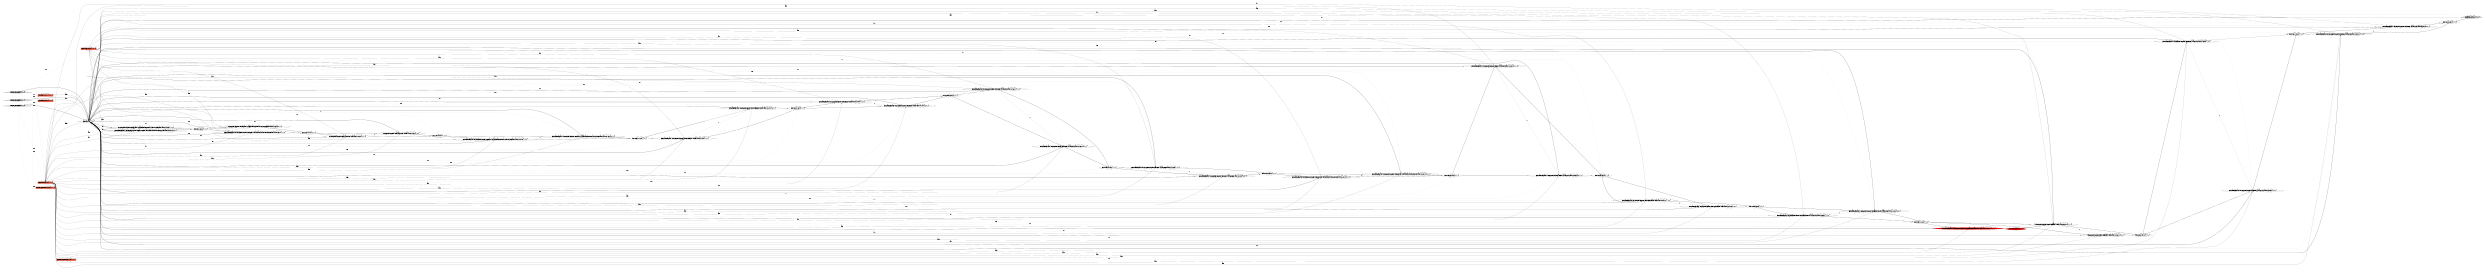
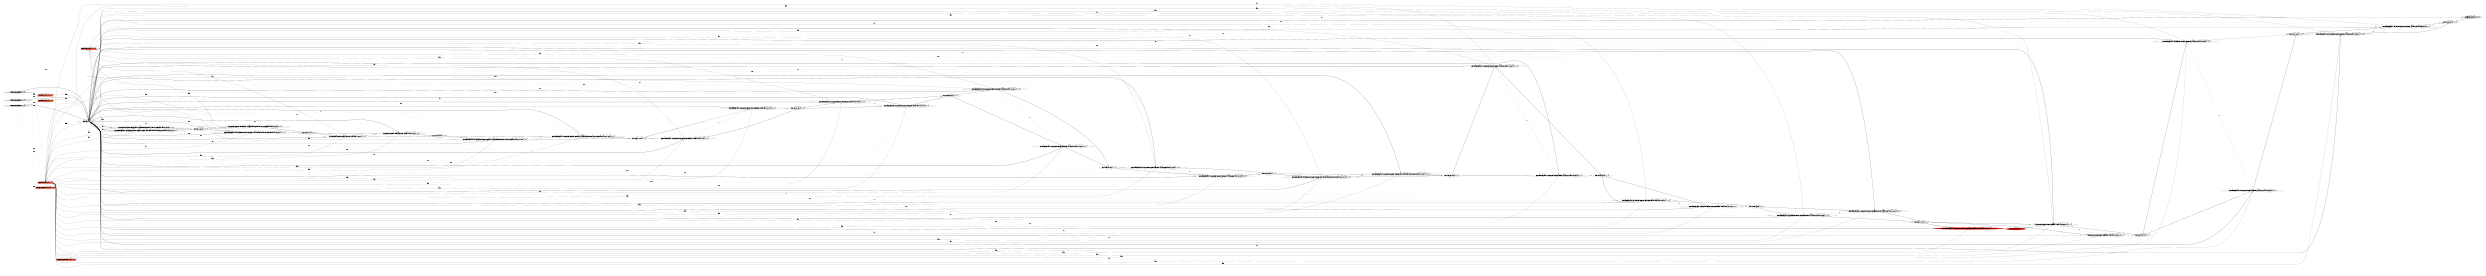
  digraph {
    rankdir=LR
    node [fillcolor=white shape=ellipse style=filled]
    edge [style=bold]
    n1 [label="getOrCreateConfiguration((KMS2Component)component).setOperation((org.apache.camel.component.aws2.kms.KMS2Operations)value)@@@10@@@['1', '1', '0']"]
    n2 [label="return true@@@11@@@['1', '1', '1']"]
    n3 [label="getOrCreateConfiguration((MQ2Component)component).setOperation((org.apache.camel.component.aws2.mq.MQ2Operations)value)@@@10@@@['0', '0', '1']"]
    n4 [label="getOrCreateConfiguration((KMS2Component)component).setOverrideEndpoint((boolean)value)@@@12@@@['1', '1', '0']"]
    n5 [label="getOrCreateConfiguration((MQ2Component)component).setOverrideEndpoint((boolean)value)@@@12@@@['0', '0', '1']"]
    n6 [label="getOrCreateConfiguration((KMS2Component)component).setUriEndpointOverride((java.lang.String)value)@@@26@@@['1', '1', '0']"]
    n7 [label="getOrCreateConfiguration((MQ2Component)component).setUriEndpointOverride((java.lang.String)value)@@@26@@@['0', '0', '1']"]
    n8 [label="return true@@@27@@@['1', '1', '1']"]
    n9 [label="((MQ2Component)component).setAutowiredEnabled((boolean)value)@@@28@@@['0', '0', '1']"]
    n10 [label="((KMS2Component)component).setAutowiredEnabled((boolean)value)@@@30@@@['1', '1', '0']"]
    n11 [fillcolor=red label="getOrCreateConfiguration((KMS2Component)component).setUseDefaultCredentialsProvider((boolean)value)@@@28@@@['0', '1', '0']"]
    n12 [label="return true@@@9@@@['1', '1', '1']"]
    n13 [fillcolor=lightgray label="setPropertyOnComponent['0', '1', '0']" shape=diamond]
    n14 [fillcolor=tomato label="String name@@@2@@@['0', '1', '0']" shape=box]
    n15 [fillcolor=tomato label="Component component@@@2@@@['0', '1', '0']" shape=box]
    n16 [label="name@@@3@@@['1', '1', '1']" shape=diamond]
    n17 [fillcolor=tomato label="Object value@@@2@@@['1', '1', '1']" shape=box]
    n18 [label="((MQ2Component)component).setConfiguration((org.apache.camel.component.aws2.mq.MQ2Configuration)value)@@@6@@@['0', '0', '1']"]
    n19 [label="return true@@@7@@@['1', '1', '1']"]
    n20 [label="((MQ2Component)component).setLazyStartProducer((boolean)value)@@@8@@@['0', '0', '1']"]
    n21 [label="((KMS2Component)component).setLazyStartProducer((boolean)value)@@@8@@@['1', '1', '0']"]
    n22 [label="getOrCreateConfiguration((MQ2Component)component).setAmazonMqClient((software.amazon.awssdk.services.mq.MqClient)value)@@@4@@@['0', '0', '1']"]
    n23 [label="return true@@@5@@@['1', '1', '1']"]
    n24 [label="getOrCreateConfiguration((KMS2Component)component).setTrustAllCertificates((boolean)value)@@@24@@@['1', '1', '0']"]
    n25 [label="return true@@@25@@@['1', '1', '1']"]
    n26 [label="getOrCreateConfiguration((MQ2Component)component).setTrustAllCertificates((boolean)value)@@@24@@@['0', '0', '1']"]
    n27 [label="getOrCreateConfiguration((KMS2Component)component).setSecretKey((java.lang.String)value)@@@34@@@['1', '1', '0']"]
    n28 [label="getOrCreateConfiguration((KMS2Component)component).setProxyPort((java.lang.Integer)value)@@@18@@@['1', '1', '0']"]
    n29 [label="getOrCreateConfiguration((KMS2Component)component).setPojoRequest((boolean)value)@@@14@@@['1', '1', '0']"]
    n30 [label="getOrCreateConfiguration((KMS2Component)component).setAccessKey((java.lang.String)value)@@@32@@@['1', '1', '0']"]
    n31 [label="((KMS2Component)component).setConfiguration((org.apache.camel.component.aws2.kms.KMS2Configuration)value)@@@4@@@['1', '1', '0']"]
    n32 [label="getOrCreateConfiguration((KMS2Component)component).setRegion((java.lang.String)value)@@@22@@@['1', '1', '0']"]
    n33 [label="getOrCreateConfiguration((KMS2Component)component).setProxyHost((java.lang.String)value)@@@16@@@['1', '1', '0']"]
    n34 [label="getOrCreateConfiguration((KMS2Component)component).setKmsClient((software.amazon.awssdk.services.kms.KmsClient)value)@@@6@@@['1', '1', '0']"]
    n35 [label="getOrCreateConfiguration((KMS2Component)component).setProxyProtocol((software.amazon.awssdk.core.Protocol)value)@@@20@@@['1', '1', '0']"]
    n36 [label="return true@@@23@@@['1', '1', '1']"]
    n37 [label="getOrCreateConfiguration((MQ2Component)component).setSecretKey((java.lang.String)value)@@@32@@@['0', '0', '1']"]
    n38 [label="return true@@@33@@@['1', '1', '1']"]
    n39 [label="return true@@@21@@@['1', '1', '1']"]
    n40 [label="getOrCreateConfiguration((MQ2Component)component).setRegion((java.lang.String)value)@@@22@@@['0', '0', '1']"]
    n41 [label="getOrCreateConfiguration((MQ2Component)component).setProxyPort((java.lang.Integer)value)@@@18@@@['0', '0', '1']"]
    n42 [label="return true@@@19@@@['1', '1', '1']"]
    n43 [label="return true@@@17@@@['1', '1', '1']"]
    n44 [label="getOrCreateConfiguration((MQ2Component)component).setProxyProtocol((software.amazon.awssdk.core.Protocol)value)@@@20@@@['0', '0', '1']"]
    n45 [label="getOrCreateConfiguration((MQ2Component)component).setPojoRequest((boolean)value)@@@14@@@['0', '0', '1']"]
    n46 [label="return true@@@31@@@['1', '1', '1']"]
    n47 [fillcolor=lightgray label="return false@@@34@@@['1', '1', '1']"]
    n48 [label="getOrCreateConfiguration((MQ2Component)component).setAccessKey((java.lang.String)value)@@@30@@@['0', '0', '1']"]
    n49 [label="getOrCreateConfiguration((MQ2Component)component).setProxyHost((java.lang.String)value)@@@16@@@['0', '0', '1']"]
    n50 [label="return true@@@13@@@['1', '1', '1']"]
    n51 [fillcolor=red label="return true@@@29@@@['0', '1', '0']"]
    n52 [label="return true@@@15@@@['1', '1', '1']"]
    n53 [label="return true@@@29@@@['1', '1', '1']"]
    n54 [fillcolor=tomato label="Object value@@@2@@@['1', '0', '0']" shape=box]
    n55 [fillcolor=lightgray label="setPropertyOnComponent['1', '0', '0']" shape=diamond]
    n56 [fillcolor=tomato label="String name@@@2@@@['0', '0', '1']" shape=box]
    n57 [fillcolor=lightgray label="setPropertyOnComponent['0', '0', '1']" shape=diamond]
    n58 [fillcolor=tomato label="Component component@@@2@@@['0', '0', '1']" shape=box]
    n1 -> n2
    n1 -> n3 [label=0 style=dashed]
    n2 -> n4
    n2 -> n5
    n3 -> n2
    n4 -> n5 [label=0 style=dashed]
    n4 -> n50
    n5 -> n50
    n6 -> n7 [label=0 style=dashed]
    n6 -> n8
    n7 -> n8
    n8 -> n9
    n8 -> n10
    n8 -> n11
    n9 -> n53
    n10 -> n9 [label=0 style=dashed]
    n10 -> n53
    n11 -> n51
    n12 -> n1
    n12 -> n3
    n13 -> n14 [label=true style=dotted]
    n13 -> n15 [label=true style=dotted]
    n13 -> n16
    n13 -> n17 [label=true style=dotted]
    n14 -> n16 [label=name style=solid]
    n16 -> n1
    n16 -> n1 [label=true style=dotted]
    n16 -> n2 [label=true style=dotted]
    n16 -> n3
    n16 -> n3 [label=true style=dotted]
    n16 -> n4
    n16 -> n4 [label=true style=dotted]
    n16 -> n5 [label=true style=dotted]
    n16 -> n5
    n16 -> n6 [label=true style=dotted]
    n16 -> n6
    n16 -> n7
    n16 -> n7 [label=true style=dotted]
    n16 -> n8 [label=true style=dotted]
    n16 -> n9
    n16 -> n9 [label=true style=dotted]
    n16 -> n10 [label=true style=dotted]
    n16 -> n10
    n16 -> n11 [label=true style=dotted]
    n16 -> n11
    n16 -> n12 [label=true style=dotted]
    n16 -> n18
    n16 -> n18 [label=true style=dotted]
    n16 -> n19 [label=true style=dotted]
    n16 -> n20
    n16 -> n20 [label=true style=dotted]
    n16 -> n21 [label=true style=dotted]
    n16 -> n21
    n16 -> n22
    n16 -> n22 [label=true style=dotted]
    n16 -> n23 [label=true style=dotted]
    n16 -> n24 [label=true style=dotted]
    n16 -> n24
+   n16 -> n25 [label=true style=dotted]
    n16 -> n26
    n16 -> n26 [label=true style=dotted]
    n16 -> n27
    n16 -> n27 [label=true style=dotted]
    n16 -> n28 [label=true style=dotted]
    n16 -> n28
    n16 -> n29 [label=true style=dotted]
    n16 -> n29
    n16 -> n30
    n16 -> n30 [label=true style=dotted]
    n16 -> n31
    n16 -> n31 [label=true style=dotted]
    n16 -> n32
    n16 -> n32 [label=true style=dotted]
    n16 -> n33 [label=true style=dotted]
    n16 -> n33
    n16 -> n34 [label=true style=dotted]
    n16 -> n34
    n16 -> n35
    n16 -> n35 [label=true style=dotted]
    n16 -> n36 [label=true style=dotted]
    n16 -> n37 [label=true style=dotted]
    n16 -> n37
    n16 -> n38 [label=true style=dotted]
    n16 -> n39 [label=true style=dotted]
    n16 -> n40
    n16 -> n40 [label=true style=dotted]
    n16 -> n41
    n16 -> n41 [label=true style=dotted]
    n16 -> n42 [label=true style=dotted]
    n16 -> n43 [label=true style=dotted]
    n16 -> n44 [label=true style=dotted]
    n16 -> n44
    n16 -> n45
    n16 -> n45 [label=true style=dotted]
    n16 -> n46 [label=true style=dotted]
    n16 -> n47 [label=true style=dotted]
    n16 -> n47
    n16 -> n48 [label=true style=dotted]
    n16 -> n48
    n16 -> n49 [label=true style=dotted]
    n16 -> n49
    n16 -> n50 [label=true style=dotted]
    n16 -> n51 [label=true style=dotted]
    n16 -> n52 [label=true style=dotted]
    n17 -> n1 [label=value style=solid]
    n17 -> n3 [label=value style=solid]
    n17 -> n4 [label=value style=solid]
    n17 -> n5 [label=value style=solid]
    n17 -> n6 [label=value style=solid]
    n17 -> n7 [label=value style=solid]
    n17 -> n9 [label=value style=solid]
    n17 -> n10 [label=value style=solid]
    n17 -> n11 [label=value style=solid]
    n17 -> n16 [label=name style=solid]
    n17 -> n18 [label=value style=solid]
    n17 -> n20 [label=value style=solid]
    n17 -> n21 [label=value style=solid]
    n17 -> n22 [label=value style=solid]
    n17 -> n24 [label=value style=solid]
    n17 -> n26 [label=value style=solid]
    n17 -> n27 [label=value style=solid]
    n17 -> n28 [label=value style=solid]
    n17 -> n29 [label=value style=solid]
    n17 -> n30 [label=value style=solid]
    n17 -> n31 [label=value style=solid]
    n17 -> n32 [label=value style=solid]
    n17 -> n33 [label=value style=solid]
    n17 -> n34 [label=value style=solid]
    n17 -> n35 [label=value style=solid]
    n17 -> n37 [label=value style=solid]
    n17 -> n40 [label=value style=solid]
    n17 -> n41 [label=value style=solid]
    n17 -> n44 [label=value style=solid]
    n17 -> n45 [label=value style=solid]
    n17 -> n48 [label=value style=solid]
    n17 -> n49 [label=value style=solid]
    n18 -> n19
    n19 -> n20
    n19 -> n21
    n20 -> n12
    n21 -> n12
    n21 -> n20 [label=0 style=dashed]
    n22 -> n23
    n23 -> n18
    n23 -> n34
    n24 -> n25
    n24 -> n26 [label=0 style=dashed]
    n25 -> n6
    n25 -> n7
    n26 -> n25
    n27 -> n37 [label=0 style=dashed]
    n27 -> n38
    n28 -> n41 [label=0 style=dashed]
    n28 -> n42
    n29 -> n45 [label=0 style=dashed]
    n29 -> n52
    n30 -> n46
    n30 -> n48 [label=0 style=dashed]
    n31 -> n23
    n32 -> n36
    n32 -> n40 [label=0 style=dashed]
    n33 -> n43
    n33 -> n49 [label=0 style=dashed]
    n34 -> n19
    n35 -> n39
    n35 -> n44 [label=0 style=dashed]
    n36 -> n24
    n36 -> n26
    n37 -> n38
    n38 -> n47
    n39 -> n32
    n39 -> n40
    n40 -> n36
    n41 -> n42
    n42 -> n35
    n42 -> n44
    n43 -> n28
    n43 -> n41
    n44 -> n39
    n45 -> n52
    n46 -> n27
    n46 -> n37
    n48 -> n46
    n49 -> n43
    n50 -> n29
    n50 -> n45
    n51 -> n10
    n52 -> n33
    n52 -> n49
    n53 -> n30
    n53 -> n48
    n54 -> n1 [label=value style=solid]
    n54 -> n4 [label=value style=solid]
    n54 -> n6 [label=value style=solid]
    n54 -> n10 [label=value style=solid]
    n54 -> n21 [label=value style=solid]
    n54 -> n24 [label=value style=solid]
    n54 -> n27 [label=value style=solid]
    n54 -> n28 [label=value style=solid]
    n54 -> n29 [label=value style=solid]
    n54 -> n30 [label=value style=solid]
    n54 -> n31 [label=value style=solid]
    n54 -> n32 [label=value style=solid]
    n54 -> n33 [label=value style=solid]
    n54 -> n34 [label=value style=solid]
    n54 -> n35 [label=value style=solid]
    n55 -> n16
-   n55 -> n17 [label=true style=dotted]
+   n55 -> n17 [label=name style=dotted]
    n55 -> n54 [label=true style=dotted]
    n56 -> n16 [label=name style=solid]
    n57 -> n16
    n57 -> n17 [label=true style=dotted]
    n57 -> n56 [label=true style=dotted]
    n57 -> n58 [label=true style=dotted]
    n58 -> n53 [label=true style=dotted]
  }
